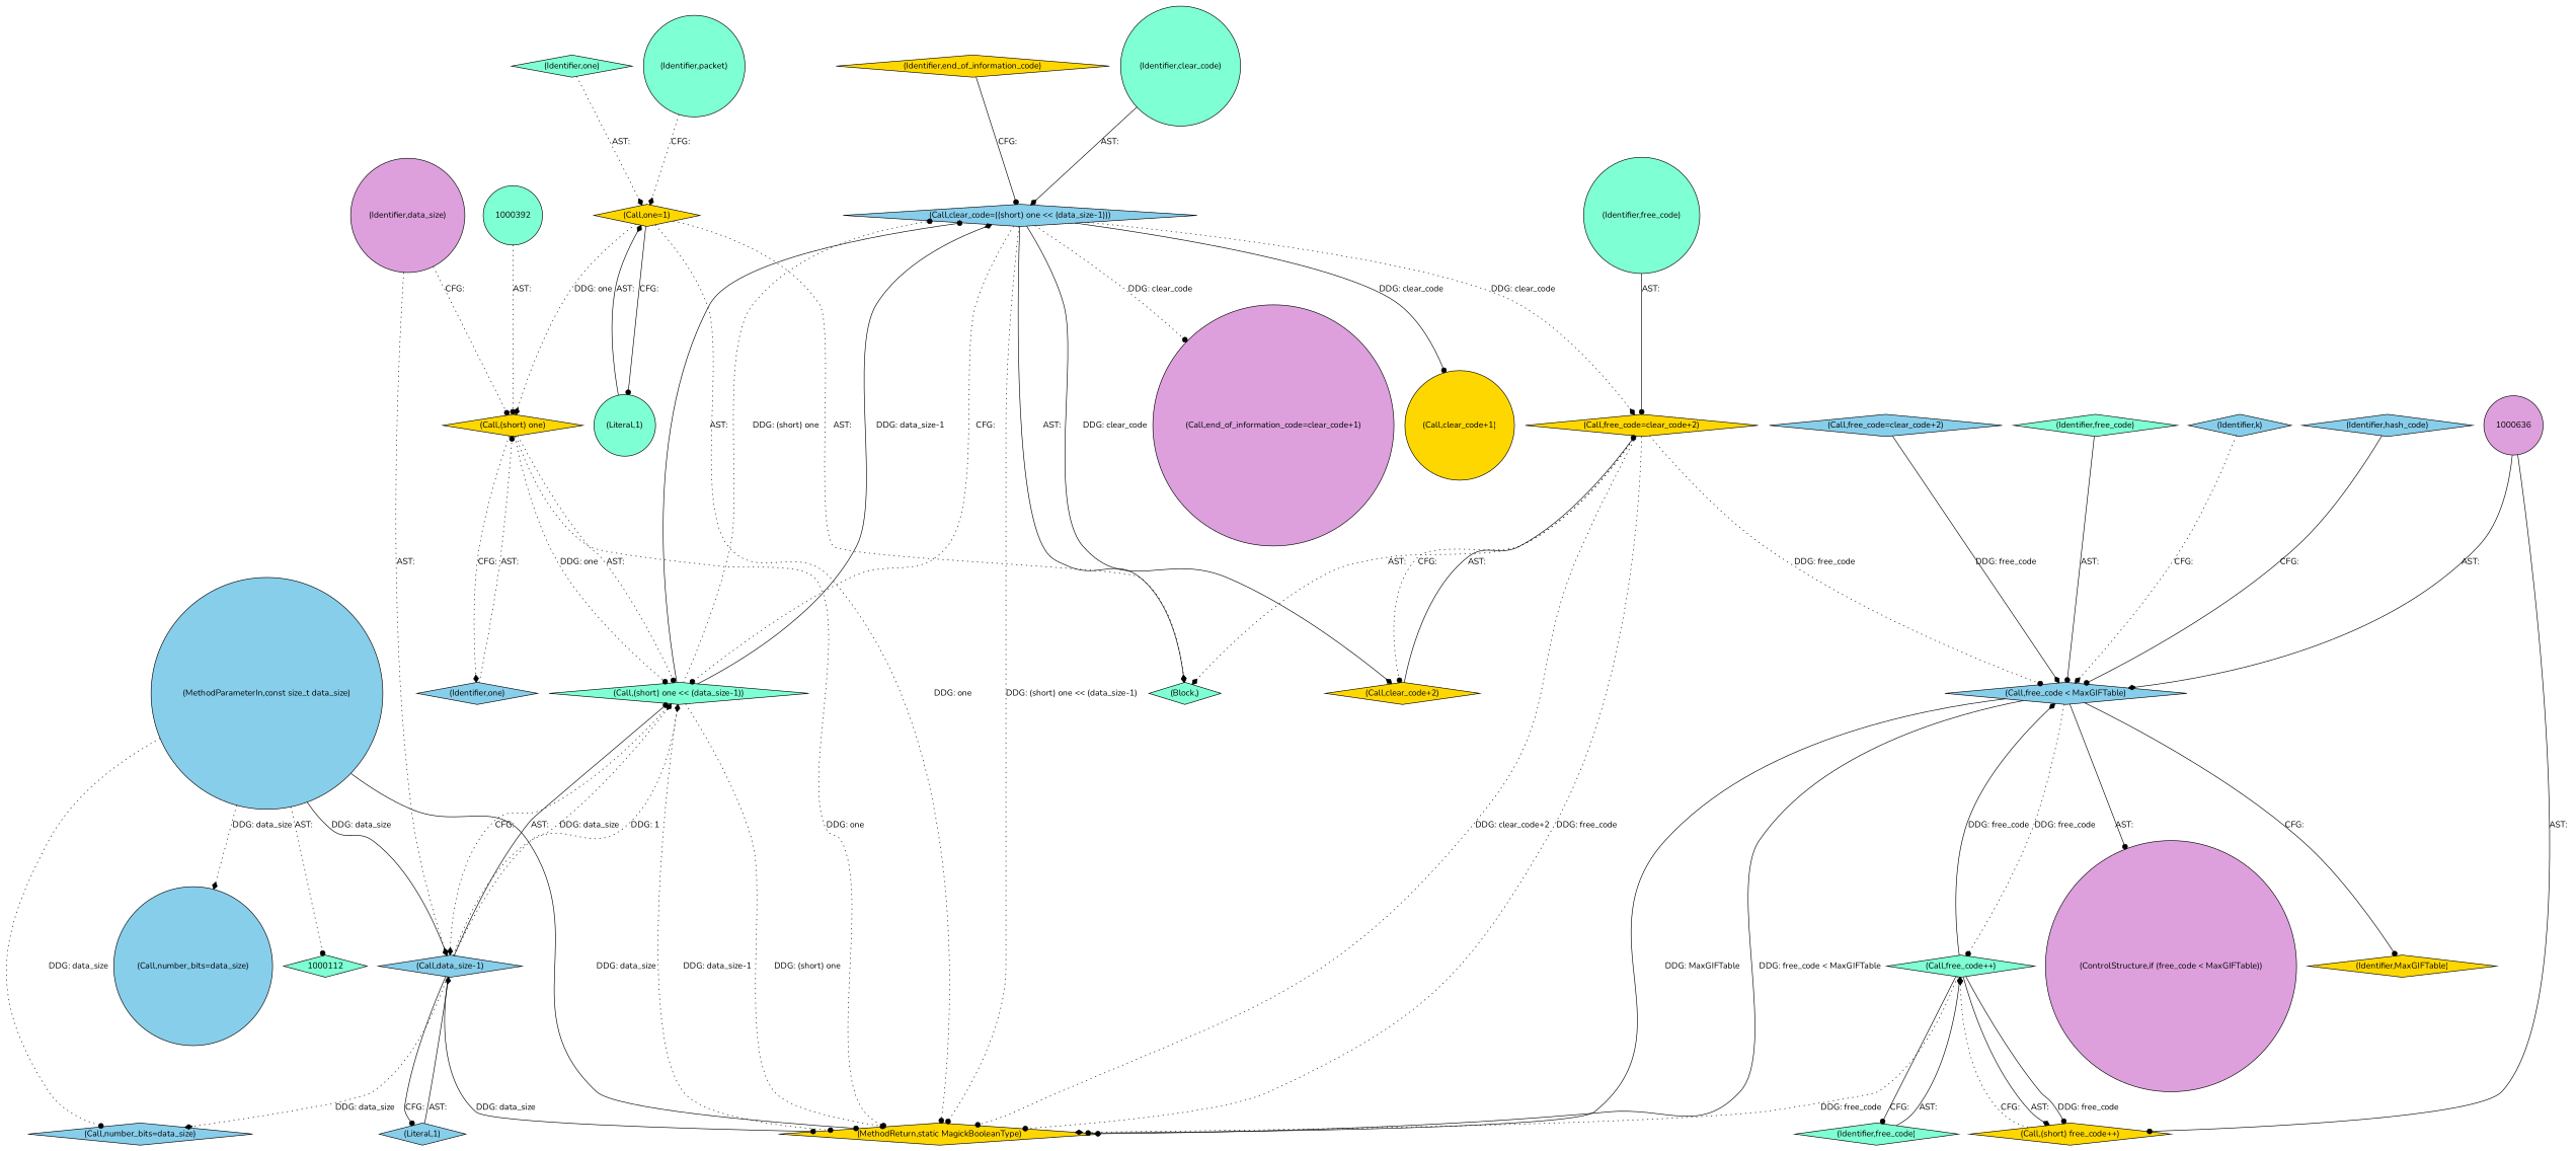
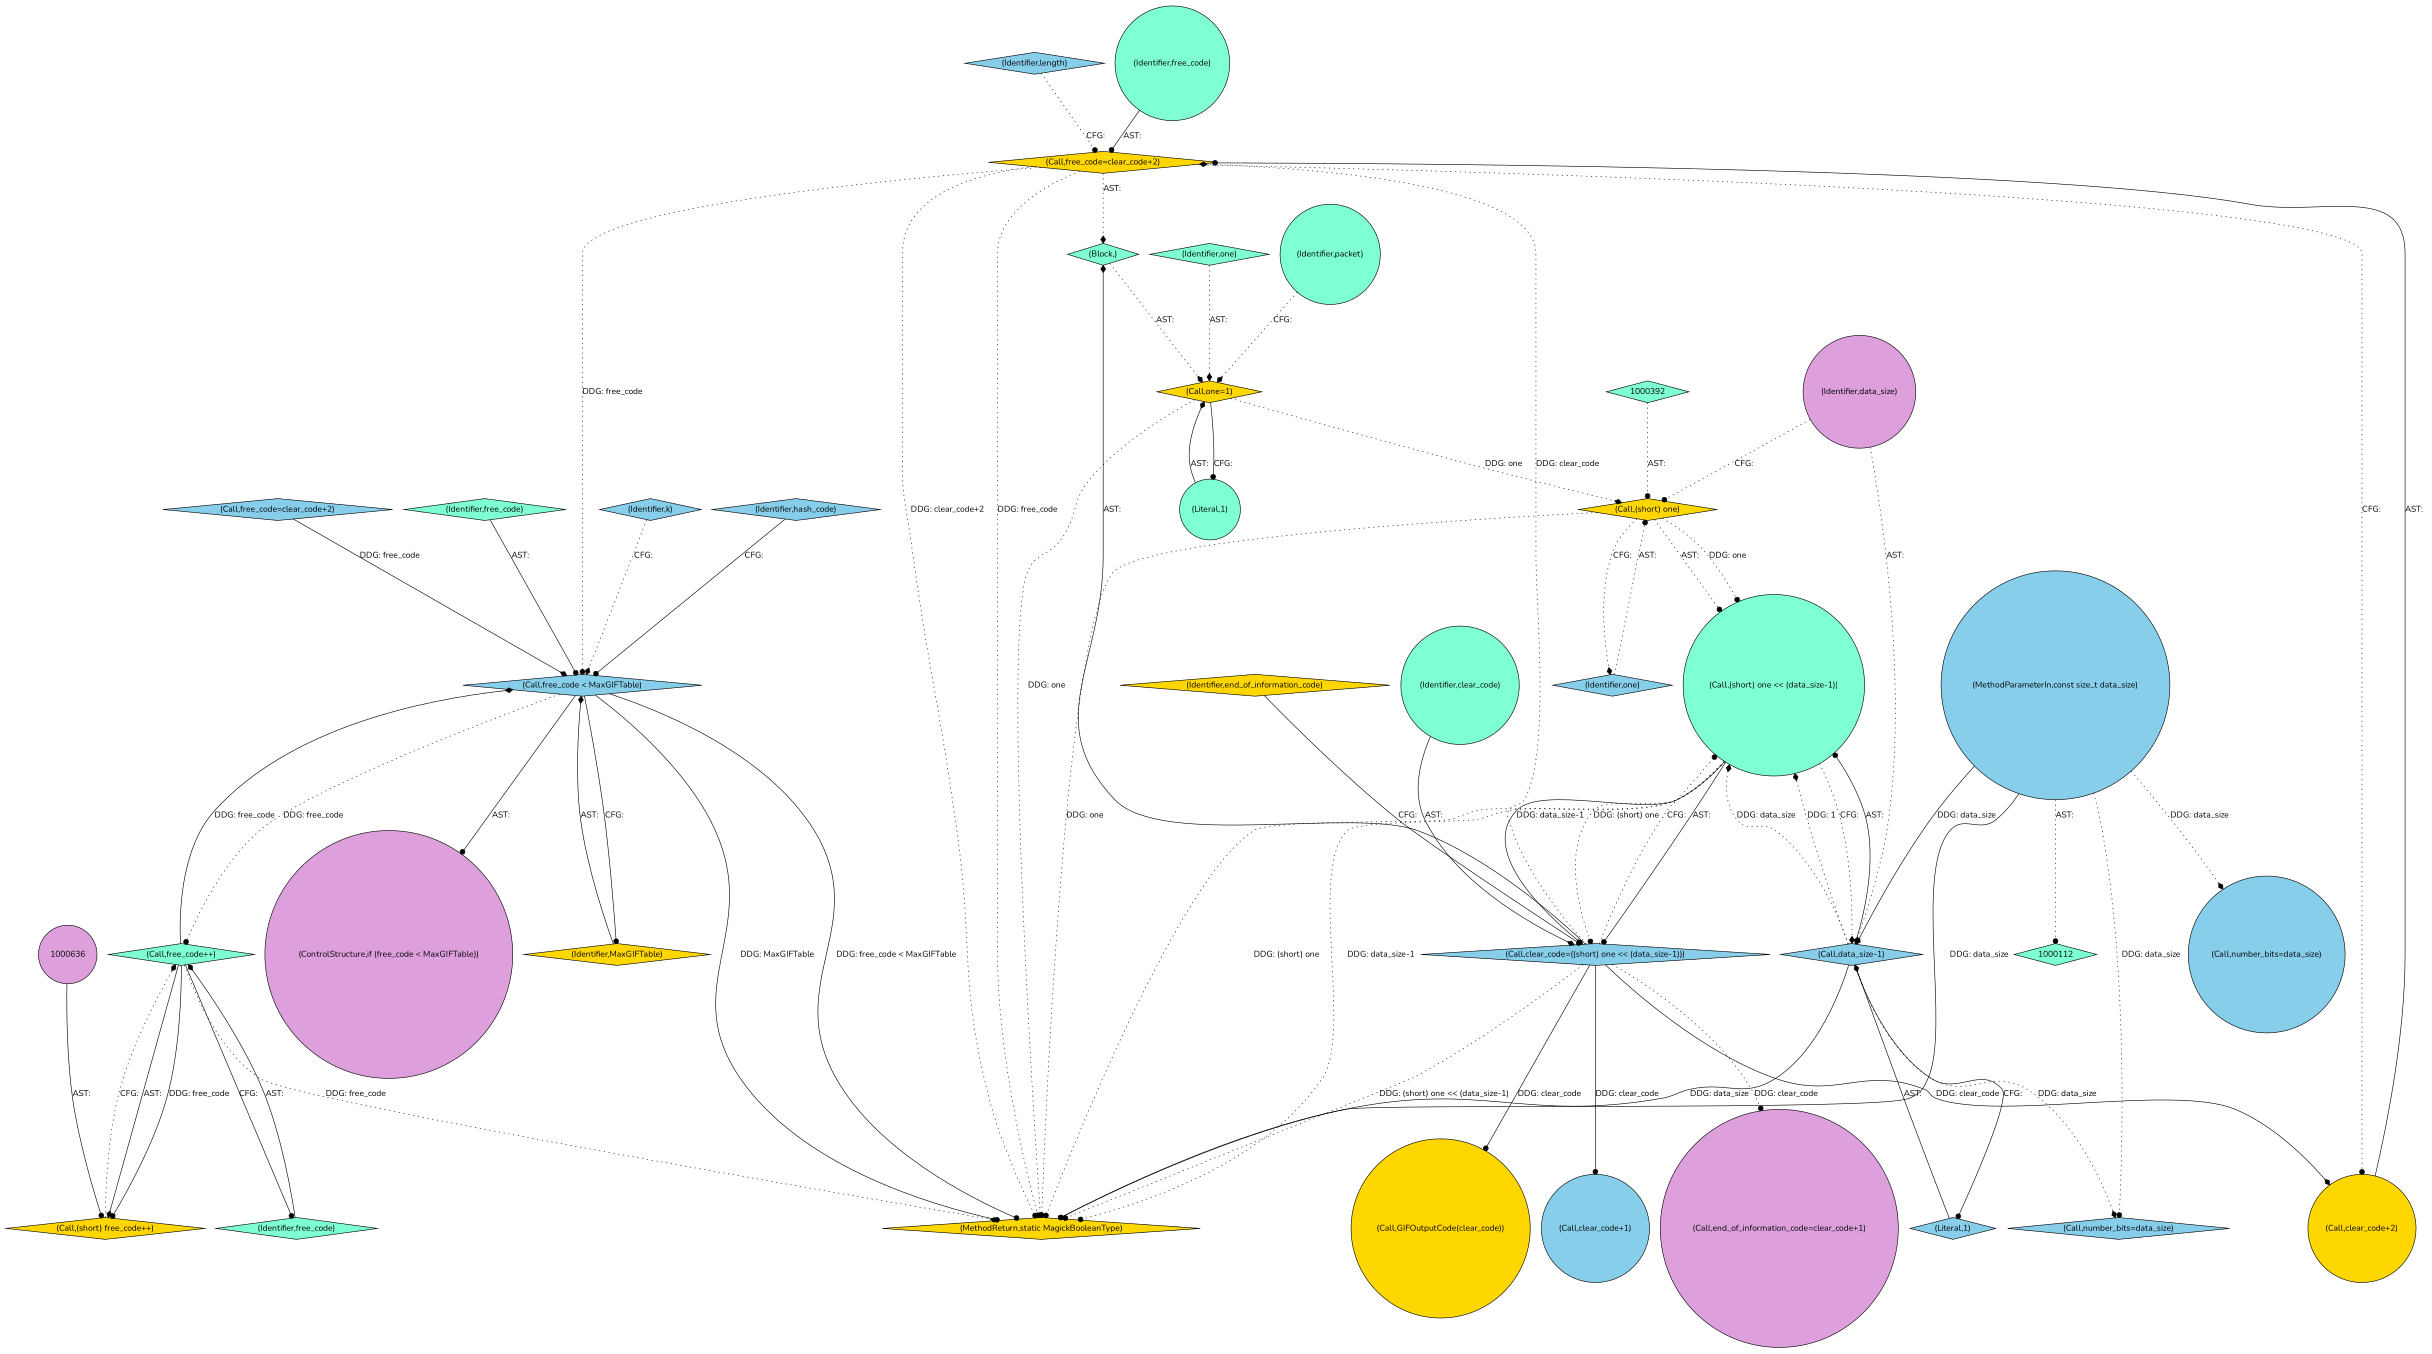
  digraph {
    fontname=Nunito
    node [fillcolor=skyblue fontname=Nunito shape=diamond style=filled]
    edge [arrowhead=dot fontname=Nunito style=dotted]
    n1 [fillcolor=gold label="(Call,free_code=clear_code+2)"]
    n2 [label="(Call,free_code < MaxGIFTable)"]
-   n3 [fillcolor=gold label="(Call,clear_code+2)"]
+   n3 [fillcolor=gold label="(Call,clear_code+2)" shape=circle]
    n4 [fillcolor=aquamarine label="(Block,)"]
    n5 [fillcolor=gold label="(MethodReturn,static MagickBooleanType)"]
    n6 [fillcolor=aquamarine label="(Call,free_code++)"]
    n7 [fillcolor=plum label="(ControlStructure,if (free_code < MaxGIFTable))" shape=circle]
    n8 [fillcolor=gold label="(Identifier,MaxGIFTable)"]
    n9 [label="(Call,clear_code=((short) one << (data_size-1)))"]
-   n10 [fillcolor=aquamarine label="(Call,(short) one << (data_size-1))"]
+   n10 [fillcolor=aquamarine label="(Call,(short) one << (data_size-1))" shape=circle]
    n11 [fillcolor=plum label="(Call,end_of_information_code=clear_code+1)" shape=circle]
-   n13 [fillcolor=gold label="(Call,clear_code+1)" shape=circle]
+   n12 [fillcolor=gold label="(Call,GIFOutputCode(clear_code))" shape=circle]
+   n13 [label="(Call,clear_code+1)" shape=circle]
    n14 [label="(Call,data_size-1)"]
    n15 [label="(Literal,1)"]
    n16 [label="(Call,number_bits=data_size)"]
    n17 [fillcolor=gold label="(Call,(short) one)"]
    n18 [label="(Identifier,one)"]
    n19 [fillcolor=gold label="(Call,one=1)"]
    n20 [fillcolor=aquamarine label="(Literal,1)" shape=circle]
    n21 [label="(MethodParameterIn,const size_t data_size)" shape=circle]
    n22 [label="(Call,number_bits=data_size)" shape=circle]
    1000112 [fillcolor=aquamarine]
    n24 [fillcolor=gold label="(Call,(short) free_code++)"]
    n25 [fillcolor=aquamarine label="(Identifier,free_code)"]
    n26 [fillcolor=aquamarine label="(Identifier,one)"]
    n27 [label="(Call,free_code=clear_code+2)"]
+   n28 [label="(Identifier,length)"]
    n29 [fillcolor=plum label="(Identifier,data_size)" shape=circle]
    n30 [fillcolor=aquamarine label="(Identifier,free_code)"]
    n31 [label="(Identifier,k)"]
    n32 [fillcolor=gold label="(Identifier,end_of_information_code)"]
    n33 [label="(Identifier,hash_code)"]
    n34 [fillcolor=aquamarine label="(Identifier,packet)" shape=circle]
    n35 [fillcolor=aquamarine label="(Identifier,free_code)" shape=circle]
    n36 [fillcolor=aquamarine label="(Identifier,clear_code)" shape=circle]
-   1000392 [fillcolor=aquamarine shape=circle]
+   1000392 [fillcolor=aquamarine]
    1000636 [fillcolor=plum shape=circle]
    n1 -> n2 [label="DDG: free_code"]
    n1 -> n3 [label="CFG: "]
    n1 -> n4 [arrowhead=diamond label="AST: "]
    n1 -> n5 [label="DDG: clear_code+2"]
    n1 -> n5 [label="DDG: free_code"]
    n2 -> n5 [label="DDG: MaxGIFTable" style=solid]
    n2 -> n5 [label="DDG: free_code < MaxGIFTable" style=solid]
    n2 -> n6 [label="DDG: free_code"]
    n2 -> n7 [label="AST: " style=solid]
    n2 -> n8 [label="CFG: " style=solid]
    n3 -> n1 [label="AST: " style=solid]
    n6 -> n2 [arrowhead=diamond label="DDG: free_code" style=solid]
    n6 -> n5 [arrowhead=diamond label="DDG: free_code"]
    n6 -> n24 [arrowhead=diamond label="AST: " style=solid]
    n6 -> n24 [label="DDG: free_code" style=solid]
    n6 -> n25 [label="CFG: " style=solid]
-   1000636 -> n2 [arrowhead=diamond label="AST: " style=solid]
+   n8 -> n2 [arrowhead=diamond label="AST: " style=solid]
    n9 -> n1 [arrowhead=diamond label="DDG: clear_code"]
    n9 -> n3 [arrowhead=diamond label="DDG: clear_code" style=solid]
    n9 -> n4 [arrowhead=diamond label="AST: " style=solid]
    n9 -> n5 [label="DDG: (short) one << (data_size-1)"]
    n9 -> n10 [label="CFG: "]
    n9 -> n11 [label="DDG: clear_code"]
+   n9 -> n12 [label="DDG: clear_code" style=solid]
    n9 -> n13 [label="DDG: clear_code" style=solid]
    n10 -> n5 [label="DDG: data_size-1"]
    n10 -> n5 [label="DDG: (short) one"]
    n10 -> n9 [label="AST: " style=solid]
    n10 -> n9 [label="DDG: (short) one"]
    n10 -> n9 [arrowhead=diamond label="DDG: data_size-1" style=solid]
    n10 -> n14 [arrowhead=diamond label="CFG: "]
    n14 -> n5 [label="DDG: data_size" style=solid]
    n14 -> n10 [label="AST: " style=solid]
    n14 -> n10 [arrowhead=diamond label="DDG: data_size"]
    n14 -> n10 [arrowhead=diamond label="DDG: 1"]
    n14 -> n15 [label="CFG: " style=solid]
    n14 -> n16 [arrowhead=diamond label="DDG: data_size"]
    n15 -> n14 [arrowhead=diamond label="AST: " style=solid]
    n17 -> n5 [label="DDG: one"]
    n17 -> n10 [label="AST: "]
    n17 -> n10 [label="DDG: one"]
    n17 -> n18 [arrowhead=diamond label="CFG: "]
    n18 -> n17 [label="AST: "]
-   n19 -> n4 [arrowhead=diamond label="AST: "]
+   n4 -> n19 [arrowhead=diamond label="AST: "]
    n19 -> n5 [label="DDG: one"]
    n19 -> n17 [arrowhead=diamond label="DDG: one"]
    n19 -> n20 [label="CFG: " style=solid]
    n20 -> n19 [arrowhead=diamond label="AST: " style=solid]
    n21 -> n5 [label="DDG: data_size" style=solid]
    n21 -> n14 [arrowhead=diamond label="DDG: data_size" style=solid]
    n21 -> n16 [label="DDG: data_size"]
    n21 -> n22 [arrowhead=diamond label="DDG: data_size"]
    n21 -> 1000112 [label="AST: "]
    n24 -> n6 [arrowhead=diamond label="CFG: "]
    n25 -> n6 [arrowhead=diamond label="AST: " style=solid]
    n26 -> n19 [arrowhead=diamond label="AST: "]
    n27 -> n2 [arrowhead=diamond label="DDG: free_code" style=solid]
+   n28 -> n1 [label="CFG: "]
    n29 -> n14 [arrowhead=diamond label="AST: "]
    n29 -> n17 [label="CFG: "]
    n30 -> n2 [label="AST: " style=solid]
    n31 -> n2 [arrowhead=diamond label="CFG: "]
    n32 -> n9 [label="CFG: " style=solid]
    n33 -> n2 [label="CFG: " style=solid]
    n34 -> n19 [arrowhead=diamond label="CFG: "]
    n35 -> n1 [label="AST: " style=solid]
    n36 -> n9 [arrowhead=diamond label="AST: " style=solid]
    1000392 -> n17 [label="AST: "]
    1000636 -> n24 [label="AST: " style=solid]
  }
